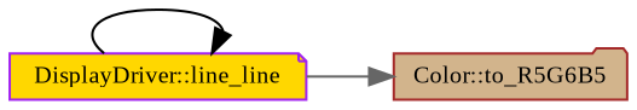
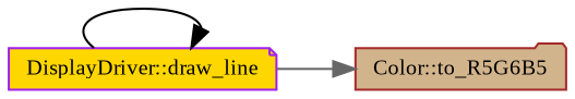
  digraph {
    rankdir=LR
    fontname="Liberation Serif"
    node [fontname="Liberation Serif" fontsize=10 style=filled]
    edge [fontname="Liberation Serif" fontsize=10 labelfontname=Helvetica labelfontsize=10 style=solid]
-   n1 [color=purple fillcolor=gold fontcolor=black height=0.2 label="DisplayDriver::line_line" shape=note width=0.4]
+   n1 [color=purple fillcolor=gold fontcolor=black height=0.2 label="DisplayDriver::draw_line" shape=note width=0.4]
    n2 [color=brown fillcolor=tan height=0.2 label="Color::to_R5G6B5" shape=folder width=0.4]
    n1 -> n1 [color=black]
    n1 -> n2 [color=gray40]
  }
